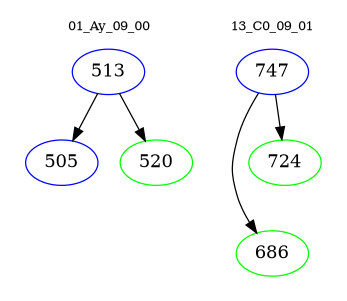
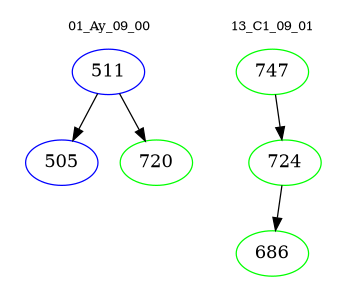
  digraph {
    node [color=blue]
    edge [color=black]
-   n1 [label=513]
+   n1 [label=511]
    n2 [label=505]
-   n3 [color=green label=520]
-   n4 [label=747]
+   n3 [color=green label=720]
+   n4 [color=green label=747]
    n5 [color=green label=686]
    n6 [color=green label=724]
    subgraph cluster_1 {
      color=white
      fontsize=10
      label="01_Ay_09_00"
      n1
      n2
      n3
    }
    subgraph cluster_2 {
      color=white
      fontsize=10
-     label="13_C0_09_01"
+     label="13_C1_09_01"
      n4
      n5
      n6
    }
    n1 -> n2
    n1 -> n3
-   n4 -> n5
+   n6 -> n5
    n4 -> n6
  }
